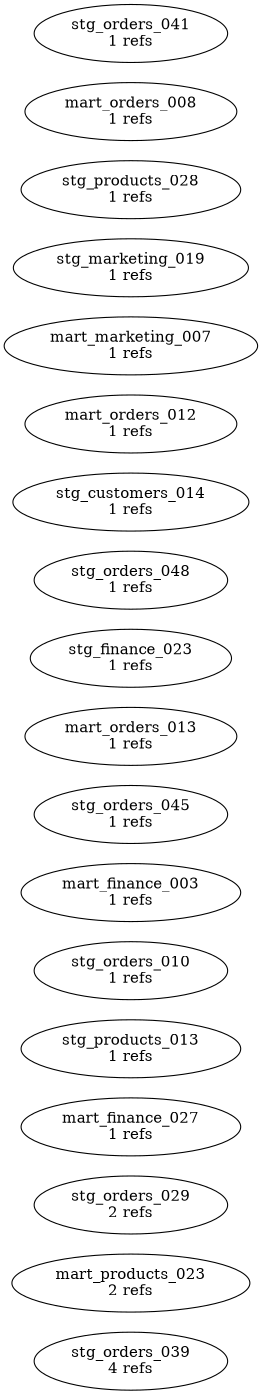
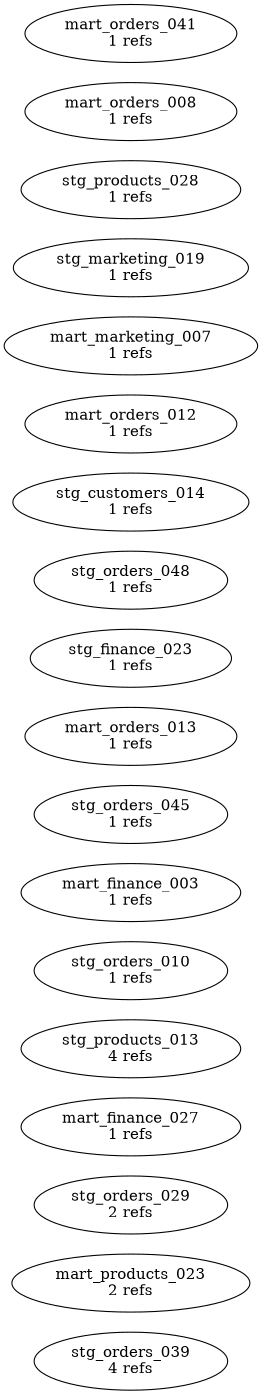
  digraph {
    rankdir=LR
    n1 [label="stg_orders_039\n4 refs"]
    n2 [label="mart_products_023\n2 refs"]
    n3 [label="stg_orders_029\n2 refs"]
    n4 [label="mart_finance_027\n1 refs"]
-   n5 [label="stg_products_013\n1 refs"]
+   n5 [label="stg_products_013\n4 refs"]
    n6 [label="stg_orders_010\n1 refs"]
    n7 [label="mart_finance_003\n1 refs"]
    n8 [label="stg_orders_045\n1 refs"]
    n9 [label="mart_orders_013\n1 refs"]
    n10 [label="stg_finance_023\n1 refs"]
    n11 [label="stg_orders_048\n1 refs"]
    n12 [label="stg_customers_014\n1 refs"]
    n13 [label="mart_orders_012\n1 refs"]
    n14 [label="mart_marketing_007\n1 refs"]
    n15 [label="stg_marketing_019\n1 refs"]
    n16 [label="stg_products_028\n1 refs"]
    n17 [label="mart_orders_008\n1 refs"]
-   n18 [label="stg_orders_041\n1 refs"]
+   n18 [label="mart_orders_041\n1 refs"]
  }
